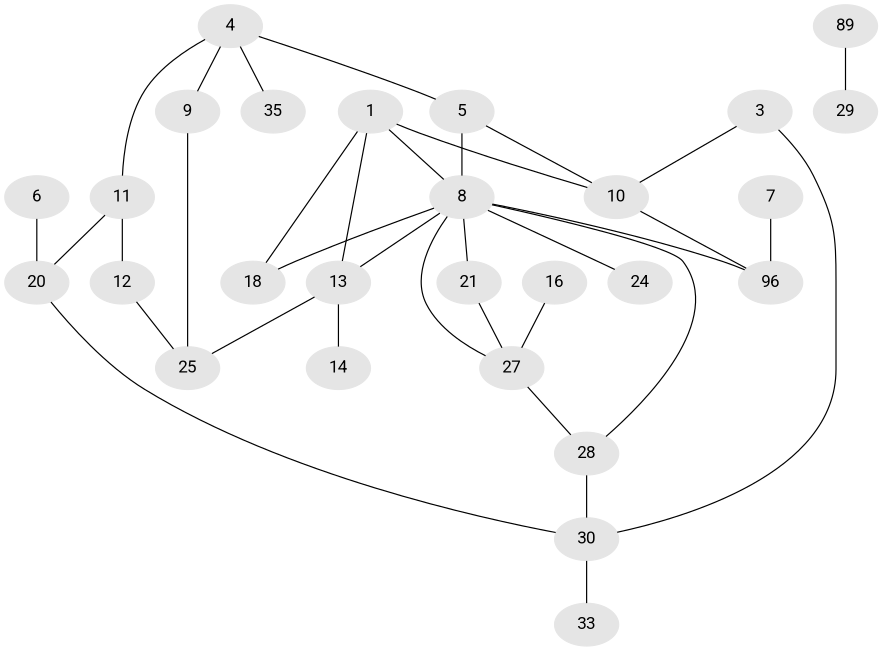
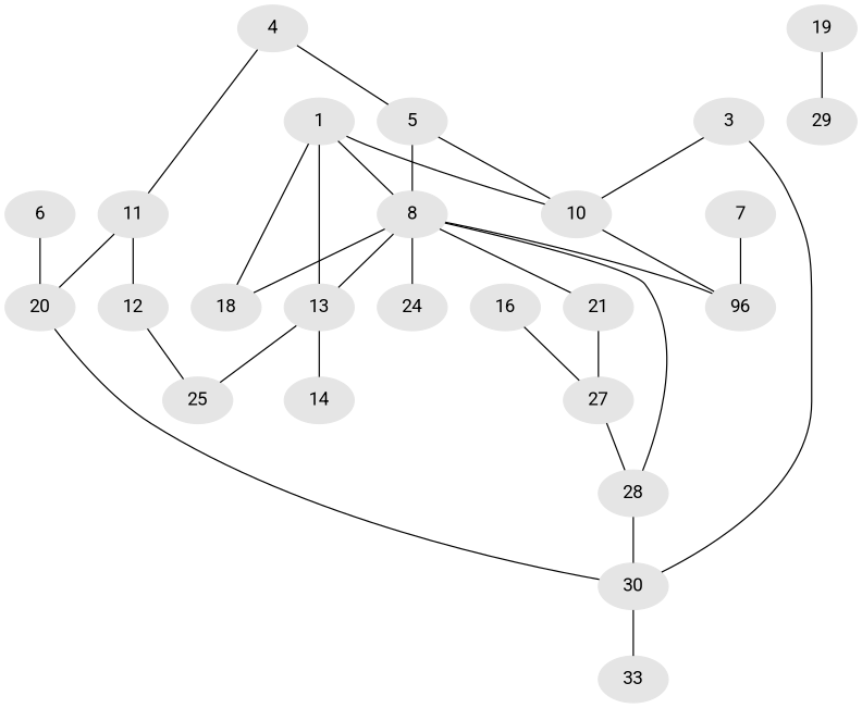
  graph {
    fontname=Roboto
    node [color=gray90 fontname=Roboto style=filled]
    edge [fontname=Roboto weight=1.0]
    1
    8
    10
    13
    18
    n6 [label=96]
    21
    24
    27
    28
    25
    14
    3
    30
    33
    4
    5
-   9
    11
-   35
    20
    12
    6
    7
    16
-   19 [label=89]
+   19
    29
    1 -- 8
    1 -- 10
    1 -- 13
    1 -- 18
    8 -- 13
    8 -- 18
    8 -- n6
    8 -- 21
    8 -- 24
-   8 -- 27
    8 -- 28
    10 -- n6
    13 -- 25
    13 -- 14
    21 -- 27
    27 -- 28
    28 -- 30
    3 -- 10
    3 -- 30
    30 -- 33
    4 -- 5
-   4 -- 9
    4 -- 11
-   4 -- 35
    5 -- 8
    5 -- 10
-   9 -- 25
    11 -- 20
    11 -- 12
    20 -- 30
    12 -- 25
    6 -- 20
    7 -- n6
    16 -- 27
    19 -- 29
  }
